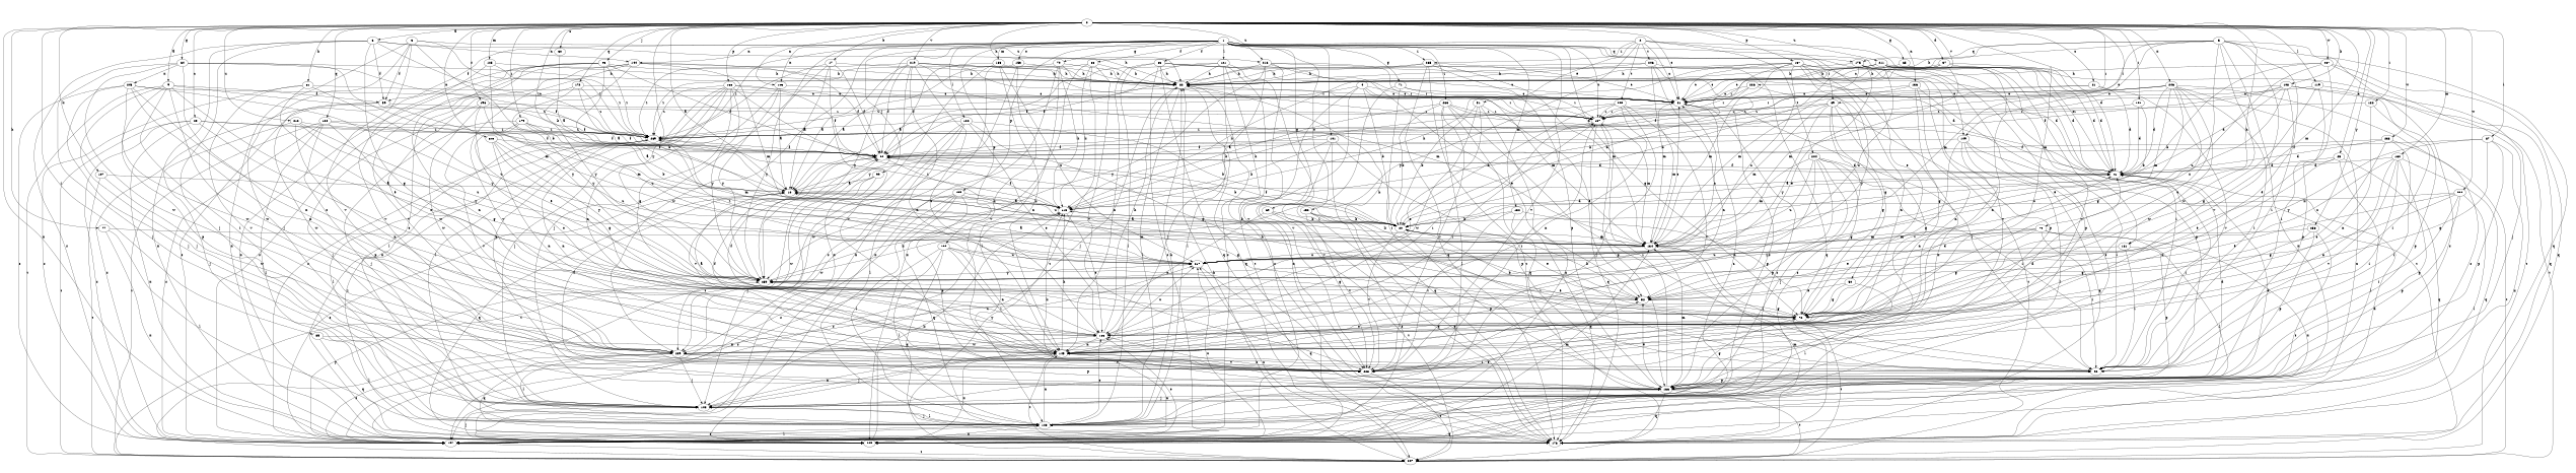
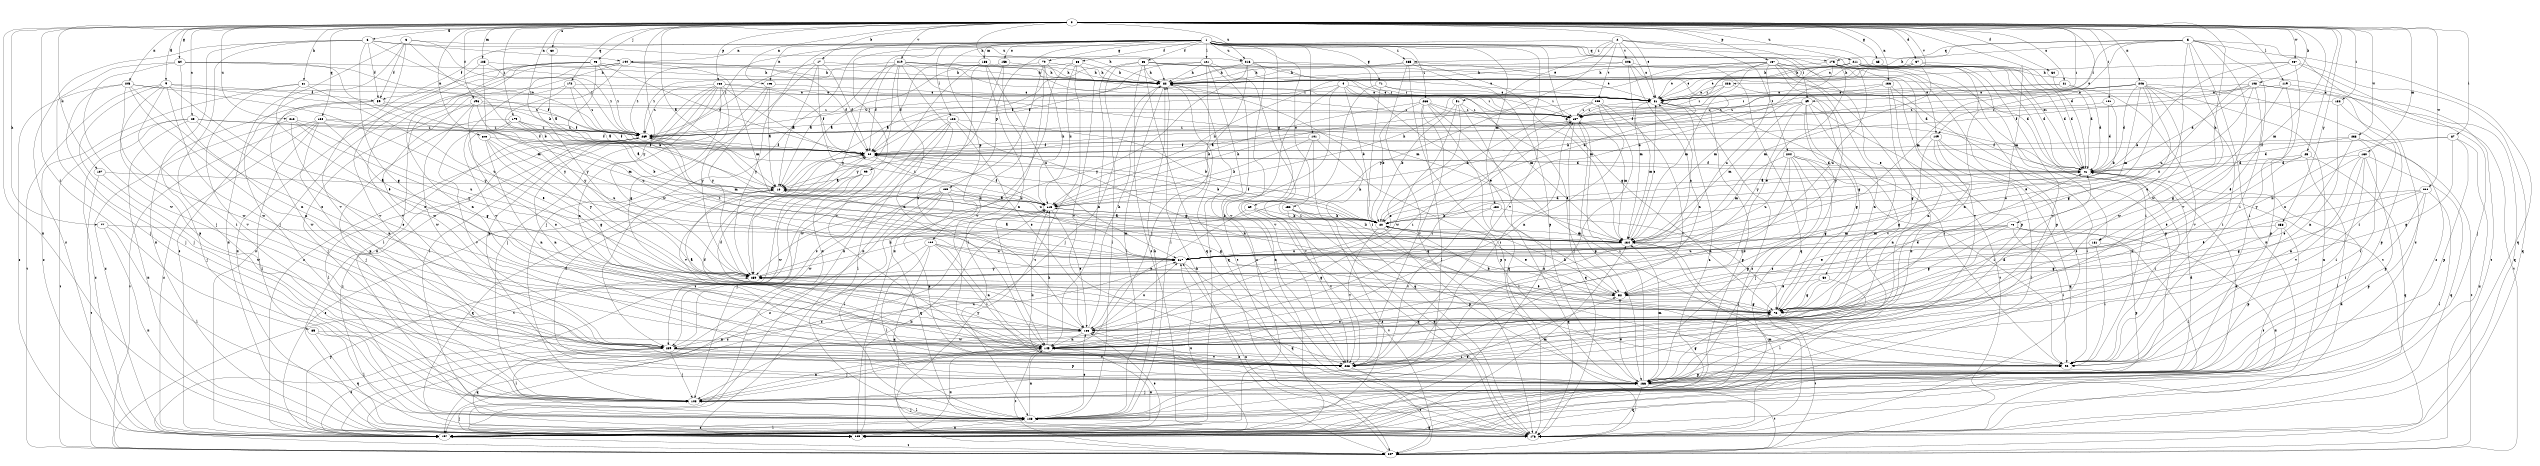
  strict digraph {
    0
    6
    9
    10
    17
    21
    23
    25
    30
    31
    37
    41
+   54
    64
    65
    77
    79
    81
    82
    85
    87
    95
    107
    108
    113
    119
    125
    130
    131
    136
    n31 [label=640]
    143
    149
    157
    158
    168
    172
    179
    181
    182
    187
    196
    211
    212
    216
    219
    226
    233
    236
    237
    243
    246
    249
    253
    259
    59
    72
    103
    144
    197
    269
    239
    92
    52
    166
    207
    176
    228
    62
    155
    123
    145
    134
    217
    20
    1
    55
    58
    69
    70
    71
    89
    99
    101
    121
    122
    132
    133
    152
    153
    159
    164
    175
    263
    265
    2
    50
    51
    203
    204
    206
    3
    4
    5
    0 -> 6 [label=a]
    0 -> 9 [label=a]
    0 -> 10 [label=a]
    0 -> 17 [label=b]
    0 -> 21 [label=c]
    0 -> 23 [label=c]
    0 -> 25 [label=c]
    0 -> 30 [label=c]
    0 -> 31 [label=c]
    0 -> 37 [label=d]
    0 -> 41 [label=d]
+   0 -> 54 [label=f]
    0 -> 64 [label=g]
    0 -> 65 [label=g]
    0 -> 77 [label=h]
    0 -> 79 [label=h]
    0 -> 81 [label=h]
    0 -> 82 [label=h]
    0 -> 85 [label=i]
    0 -> 87 [label=i]
    0 -> 95 [label=j]
    0 -> 107 [label=k]
    0 -> 108 [label=k]
    0 -> 113 [label=k]
    0 -> 119 [label=l]
    0 -> 125 [label=m]
    0 -> 130 [label=m]
    0 -> 131 [label=m]
    0 -> 136 [label=n]
    0 -> n31 [label=n]
    0 -> 143 [label=n]
    0 -> 149 [label=o]
    0 -> 157 [label=p]
    0 -> 158 [label=p]
    0 -> 168 [label=q]
    0 -> 172 [label=q]
    0 -> 179 [label=r]
    0 -> 181 [label=r]
    0 -> 182 [label=r]
    0 -> 187 [label=r]
    0 -> 196 [label=s]
    0 -> 211 [label=u]
    0 -> 212 [label=u]
    0 -> 216 [label=u]
    0 -> 219 [label=v]
    0 -> 226 [label=v]
    0 -> 233 [label=w]
    0 -> 236 [label=w]
    0 -> 237 [label=w]
-   64 -> 243 [label=x]
+   0 -> 243 [label=x]
    0 -> 246 [label=x]
    0 -> 249 [label=x]
    0 -> 253 [label=y]
    0 -> 259 [label=y]
    6 -> 82 [label=h]
    6 -> 249 [label=x]
    6 -> 59 [label=f]
    6 -> 72 [label=g]
    6 -> 103 [label=j]
    6 -> 144 [label=n]
    6 -> 197 [label=s]
    6 -> 269 [label=z]
    9 -> 59 [label=f]
    9 -> 103 [label=j]
    9 -> 269 [label=z]
    9 -> 239 [label=w]
    9 -> 92 [label=i]
    9 -> 52 [label=e]
    9 -> 166 [label=p]
    9 -> 207 [label=t]
    10 -> 113 [label=k]
    10 -> 197 [label=s]
    10 -> 176 [label=q]
    17 -> 10 [label=a]
    17 -> 82 [label=h]
    17 -> 249 [label=x]
    17 -> 259 [label=y]
    17 -> 228 [label=v]
    17 -> 62 [label=f]
    21 -> 31 [label=c]
    21 -> 41 [label=d]
    21 -> 187 [label=r]
    21 -> 228 [label=v]
    23 -> 249 [label=x]
    23 -> 197 [label=s]
    23 -> 269 [label=z]
    23 -> 207 [label=t]
    23 -> 62 [label=f]
    23 -> 155 [label=o]
    25 -> 41 [label=d]
    25 -> 52 [label=e]
    25 -> 176 [label=q]
    25 -> 123 [label=l]
    25 -> 145 [label=n]
    30 -> 10 [label=a]
    31 -> 187 [label=r]
    31 -> 197 [label=s]
    31 -> 92 [label=i]
    31 -> 134 [label=m]
    37 -> 31 [label=c]
    37 -> 41 [label=d]
    37 -> 82 [label=h]
    37 -> 187 [label=r]
    37 -> 155 [label=o]
    37 -> 134 [label=m]
    41 -> 10 [label=a]
    41 -> 92 [label=i]
    41 -> 62 [label=f]
+   54 -> 41 [label=d]
    64 -> 82 [label=h]
    64 -> 103 [label=j]
    64 -> 239 [label=w]
    64 -> 62 [label=f]
    64 -> 145 [label=n]
    64 -> 134 [label=m]
    65 -> 41 [label=d]
    65 -> 82 [label=h]
    77 -> 249 [label=x]
    77 -> 123 [label=l]
    77 -> 134 [label=m]
    79 -> 249 [label=x]
    79 -> 259 [label=y]
    79 -> 72 [label=g]
    79 -> 92 [label=i]
    79 -> 52 [label=e]
    79 -> 123 [label=l]
    79 -> 134 [label=m]
    81 -> 31 [label=c]
    81 -> 197 [label=s]
    81 -> 228 [label=v]
    81 -> 155 [label=o]
    81 -> 217 [label=u]
    82 -> 31 [label=c]
    82 -> 103 [label=j]
    82 -> 176 [label=q]
    82 -> 123 [label=l]
    85 -> 176 [label=q]
    85 -> 123 [label=l]
    85 -> 145 [label=n]
    87 -> 249 [label=x]
    87 -> 259 [label=y]
    87 -> 72 [label=g]
    87 -> 166 [label=p]
    87 -> 62 [label=f]
    95 -> 82 [label=h]
    95 -> 249 [label=x]
    95 -> 197 [label=s]
    95 -> 269 [label=z]
    95 -> 228 [label=v]
    95 -> 62 [label=f]
    95 -> 145 [label=n]
    95 -> 20 [label=b]
    107 -> 10 [label=a]
    107 -> 239 [label=w]
    107 -> 207 [label=t]
    108 -> 31 [label=c]
    108 -> 41 [label=d]
    108 -> 269 [label=z]
    108 -> 92 [label=i]
    108 -> 52 [label=e]
    108 -> 176 [label=q]
    108 -> 62 [label=f]
    108 -> 217 [label=u]
    113 -> 10 [label=a]
    113 -> 197 [label=s]
    113 -> 269 [label=z]
    113 -> 62 [label=f]
    113 -> 155 [label=o]
    113 -> 20 [label=b]
    119 -> 31 [label=c]
    119 -> 72 [label=g]
    119 -> 166 [label=p]
    119 -> 207 [label=t]
    125 -> 82 [label=h]
    125 -> 259 [label=y]
    125 -> 269 [label=z]
    125 -> 228 [label=v]
    130 -> 41 [label=d]
    130 -> 92 [label=i]
    130 -> 166 [label=p]
    130 -> 176 [label=q]
    130 -> 228 [label=v]
    130 -> 145 [label=n]
    130 -> 217 [label=u]
    131 -> 92 [label=i]
    131 -> 166 [label=p]
    131 -> 217 [label=u]
    136 -> 31 [label=c]
    136 -> 72 [label=g]
    136 -> 269 [label=z]
    136 -> 166 [label=p]
    136 -> 145 [label=n]
    n31 -> 259 [label=y]
    n31 -> 72 [label=g]
    n31 -> 62 [label=f]
    n31 -> 145 [label=n]
    n31 -> 217 [label=u]
    143 -> 10 [label=a]
    143 -> 31 [label=c]
    143 -> 259 [label=y]
    143 -> 103 [label=j]
    149 -> 72 [label=g]
    149 -> 92 [label=i]
    149 -> 176 [label=q]
    149 -> 62 [label=f]
    149 -> 123 [label=l]
    149 -> 145 [label=n]
    157 -> 31 [label=c]
    157 -> 82 [label=h]
    157 -> 113 [label=k]
    157 -> 249 [label=x]
    157 -> 72 [label=g]
    157 -> 166 [label=p]
    157 -> 228 [label=v]
    157 -> 145 [label=n]
    157 -> 134 [label=m]
    157 -> 217 [label=u]
    157 -> 20 [label=b]
    158 -> 31 [label=c]
    158 -> 259 [label=y]
    158 -> 72 [label=g]
    158 -> 197 [label=s]
    158 -> 269 [label=z]
    158 -> 166 [label=p]
    158 -> 62 [label=f]
    158 -> 123 [label=l]
    158 -> 145 [label=n]
    158 -> 20 [label=b]
    168 -> 72 [label=g]
    168 -> 197 [label=s]
    168 -> 269 [label=z]
    168 -> 166 [label=p]
    168 -> 207 [label=t]
    168 -> 62 [label=f]
    168 -> 123 [label=l]
    172 -> 10 [label=a]
    172 -> 31 [label=c]
    172 -> 259 [label=y]
    172 -> 269 [label=z]
    172 -> 239 [label=w]
    179 -> 10 [label=a]
    179 -> 103 [label=j]
    179 -> 269 [label=z]
    179 -> 228 [label=v]
    179 -> 62 [label=f]
    179 -> 155 [label=o]
    179 -> 20 [label=b]
    181 -> 41 [label=d]
    181 -> 187 [label=r]
    181 -> 20 [label=b]
    182 -> 187 [label=r]
    182 -> 166 [label=p]
    182 -> 145 [label=n]
    187 -> 269 [label=z]
    187 -> 166 [label=p]
    187 -> 176 [label=q]
    187 -> 134 [label=m]
    196 -> 187 [label=r]
    196 -> 103 [label=j]
    196 -> 239 [label=w]
    196 -> 52 [label=e]
    196 -> 62 [label=f]
    196 -> 217 [label=u]
    211 -> 31 [label=c]
    211 -> 41 [label=d]
    211 -> 82 [label=h]
    211 -> 92 [label=i]
    211 -> 207 [label=t]
    211 -> 228 [label=v]
    211 -> 145 [label=n]
    211 -> 217 [label=u]
    211 -> 20 [label=b]
    212 -> 259 [label=y]
    212 -> 103 [label=j]
    212 -> 269 [label=z]
    212 -> 145 [label=n]
    212 -> 217 [label=u]
    216 -> 41 [label=d]
    216 -> 82 [label=h]
    216 -> 187 [label=r]
    216 -> 259 [label=y]
    216 -> 103 [label=j]
    216 -> 52 [label=e]
    216 -> 228 [label=v]
    219 -> 10 [label=a]
    219 -> 31 [label=c]
    219 -> 82 [label=h]
    219 -> 187 [label=r]
    219 -> 259 [label=y]
    219 -> 269 [label=z]
    219 -> 62 [label=f]
    219 -> 155 [label=o]
    219 -> 145 [label=n]
    219 -> 134 [label=m]
    226 -> 31 [label=c]
    226 -> 187 [label=r]
    226 -> 259 [label=y]
    226 -> 62 [label=f]
    233 -> 41 [label=d]
    233 -> 92 [label=i]
    233 -> 207 [label=t]
    233 -> 62 [label=f]
    233 -> 155 [label=o]
    236 -> 113 [label=k]
    236 -> 72 [label=g]
    236 -> 92 [label=i]
    236 -> 52 [label=e]
    236 -> 166 [label=p]
    236 -> 123 [label=l]
    237 -> 82 [label=h]
    237 -> 103 [label=j]
    237 -> 92 [label=i]
    237 -> 176 [label=q]
    237 -> 217 [label=u]
    237 -> 20 [label=b]
    243 -> 31 [label=c]
    243 -> 259 [label=y]
    243 -> 103 [label=j]
    243 -> 197 [label=s]
    243 -> 239 [label=w]
    243 -> 155 [label=o]
    243 -> 145 [label=n]
    246 -> 31 [label=c]
    246 -> 41 [label=d]
    246 -> 113 [label=k]
    246 -> 249 [label=x]
    246 -> 72 [label=g]
    246 -> 197 [label=s]
    246 -> 269 [label=z]
    246 -> 239 [label=w]
    246 -> 92 [label=i]
    246 -> 52 [label=e]
    246 -> 134 [label=m]
    249 -> 113 [label=k]
    249 -> 103 [label=j]
    249 -> 134 [label=m]
    249 -> 217 [label=u]
    253 -> 72 [label=g]
    253 -> 197 [label=s]
    253 -> 166 [label=p]
    253 -> 134 [label=m]
    259 -> 113 [label=k]
    259 -> 52 [label=e]
    59 -> 187 [label=r]
    59 -> 197 [label=s]
    59 -> 239 [label=w]
    59 -> 134 [label=m]
    72 -> 41 [label=d]
    72 -> 207 [label=t]
    72 -> 155 [label=o]
    72 -> 20 [label=b]
    103 -> 41 [label=d]
    103 -> 123 [label=l]
    103 -> 145 [label=n]
    144 -> 82 [label=h]
    144 -> 259 [label=y]
    144 -> 197 [label=s]
    144 -> 228 [label=v]
    144 -> 62 [label=f]
    144 -> 123 [label=l]
    144 -> 134 [label=m]
    197 -> 259 [label=y]
    197 -> 207 [label=t]
    197 -> 155 [label=o]
    197 -> 123 [label=l]
    197 -> 145 [label=n]
    269 -> 62 [label=f]
    269 -> 123 [label=l]
    269 -> 145 [label=n]
    269 -> 134 [label=m]
    239 -> 103 [label=j]
    239 -> 197 [label=s]
    239 -> 166 [label=p]
    239 -> 176 [label=q]
    239 -> 228 [label=v]
    239 -> 123 [label=l]
    239 -> 217 [label=u]
    92 -> 166 [label=p]
    52 -> 82 [label=h]
    52 -> 72 [label=g]
    52 -> 20 [label=b]
    166 -> 41 [label=d]
    166 -> 82 [label=h]
    166 -> 113 [label=k]
    166 -> 187 [label=r]
    166 -> 72 [label=g]
    166 -> 103 [label=j]
    166 -> 52 [label=e]
    166 -> 207 [label=t]
    166 -> 176 [label=q]
    166 -> 62 [label=f]
    166 -> 155 [label=o]
    166 -> 134 [label=m]
    207 -> 82 [label=h]
    207 -> 217 [label=u]
    176 -> 41 [label=d]
    176 -> 269 [label=z]
    176 -> 134 [label=m]
    228 -> 187 [label=r]
    228 -> 207 [label=t]
    228 -> 62 [label=f]
    62 -> 41 [label=d]
    62 -> 228 [label=v]
    62 -> 217 [label=u]
    62 -> 20 [label=b]
    155 -> 10 [label=a]
    155 -> 82 [label=h]
    155 -> 187 [label=r]
    155 -> 239 [label=w]
    155 -> 62 [label=f]
    155 -> 145 [label=n]
    155 -> 217 [label=u]
    123 -> 31 [label=c]
    123 -> 82 [label=h]
    123 -> 249 [label=x]
    123 -> 103 [label=j]
    123 -> 197 [label=s]
    123 -> 52 [label=e]
    123 -> 176 [label=q]
    123 -> 155 [label=o]
    123 -> 145 [label=n]
    145 -> 41 [label=d]
    145 -> 113 [label=k]
    145 -> 187 [label=r]
    145 -> 249 [label=x]
    145 -> 259 [label=y]
    145 -> 103 [label=j]
    145 -> 92 [label=i]
    145 -> 207 [label=t]
    145 -> 228 [label=v]
    134 -> 10 [label=a]
    134 -> 31 [label=c]
    134 -> 113 [label=k]
    134 -> 92 [label=i]
    134 -> 217 [label=u]
    217 -> 10 [label=a]
    217 -> 31 [label=c]
    217 -> 259 [label=y]
    217 -> 269 [label=z]
    217 -> 176 [label=q]
    20 -> 41 [label=d]
    20 -> 52 [label=e]
    20 -> 166 [label=p]
    20 -> 228 [label=v]
    20 -> 62 [label=f]
    20 -> 134 [label=m]
    1 -> 131 [label=m]
    1 -> 143 [label=n]
    1 -> 149 [label=o]
-   1 -> 187 [label=u]
+   1 -> 216 [label=u]
    1 -> 259 [label=y]
    1 -> 59 [label=f]
    1 -> 72 [label=g]
    1 -> 103 [label=j]
    1 -> 144 [label=n]
    1 -> 239 [label=w]
    1 -> 228 [label=v]
    1 -> 55 [label=f]
    1 -> 58 [label=f]
    1 -> 69 [label=g]
    1 -> 70 [label=g]
    1 -> 71 [label=g]
    1 -> 89 [label=i]
    1 -> 99 [label=j]
    1 -> 101 [label=j]
    1 -> 121 [label=l]
    1 -> 122 [label=l]
    1 -> 132 [label=m]
    1 -> 133 [label=m]
    1 -> 152 [label=o]
    1 -> 153 [label=o]
    1 -> 159 [label=p]
    1 -> 164 [label=p]
    1 -> 175 [label=q]
    1 -> 263 [label=z]
    1 -> 265 [label=z]
    55 -> 31 [label=c]
    55 -> 41 [label=d]
    55 -> 82 [label=h]
    55 -> 187 [label=r]
    55 -> 197 [label=s]
    55 -> 176 [label=q]
    55 -> 123 [label=l]
    55 -> 145 [label=n]
    58 -> 82 [label=h]
    58 -> 113 [label=k]
    58 -> 249 [label=x]
    58 -> 269 [label=z]
    58 -> 207 [label=t]
    58 -> 228 [label=v]
    69 -> 207 [label=t]
    69 -> 176 [label=q]
    69 -> 155 [label=o]
    69 -> 20 [label=b]
    70 -> 10 [label=a]
    70 -> 41 [label=d]
    70 -> 82 [label=h]
    70 -> 113 [label=k]
    70 -> 249 [label=x]
    70 -> 123 [label=l]
    71 -> 31 [label=c]
    71 -> 187 [label=r]
    71 -> 92 [label=i]
    71 -> 228 [label=v]
    89 -> 10 [label=a]
    89 -> 187 [label=r]
    89 -> 259 [label=y]
    89 -> 72 [label=g]
    89 -> 197 [label=s]
    89 -> 207 [label=t]
    89 -> 228 [label=v]
    89 -> 134 [label=m]
    99 -> 10 [label=a]
    99 -> 103 [label=j]
    99 -> 239 [label=w]
    99 -> 207 [label=t]
    101 -> 113 [label=k]
    101 -> 166 [label=p]
    101 -> 176 [label=q]
    101 -> 228 [label=v]
    101 -> 62 [label=f]
    121 -> 10 [label=a]
    121 -> 82 [label=h]
    121 -> 197 [label=s]
    121 -> 92 [label=i]
    121 -> 207 [label=t]
    121 -> 62 [label=f]
    121 -> 123 [label=l]
    122 -> 72 [label=g]
    122 -> 269 [label=z]
    122 -> 239 [label=w]
    122 -> 207 [label=t]
    122 -> 155 [label=o]
    122 -> 123 [label=l]
    122 -> 20 [label=b]
    132 -> 72 [label=g]
    132 -> 176 [label=q]
    132 -> 228 [label=v]
    132 -> 20 [label=b]
    133 -> 82 [label=h]
    133 -> 249 [label=x]
    133 -> 62 [label=f]
    133 -> 145 [label=n]
    133 -> 217 [label=u]
    152 -> 197 [label=s]
    152 -> 92 [label=i]
    152 -> 176 [label=q]
    152 -> 228 [label=v]
    152 -> 20 [label=b]
    153 -> 82 [label=h]
    153 -> 249 [label=x]
    153 -> 197 [label=s]
    153 -> 228 [label=v]
    159 -> 113 [label=k]
    159 -> 72 [label=g]
    159 -> 197 [label=s]
    159 -> 239 [label=w]
    159 -> 166 [label=p]
    159 -> 176 [label=q]
    159 -> 123 [label=l]
    164 -> 72 [label=g]
    164 -> 197 [label=s]
    164 -> 92 [label=i]
    164 -> 176 [label=q]
    164 -> 123 [label=l]
    164 -> 145 [label=n]
    164 -> 217 [label=u]
    175 -> 82 [label=h]
    175 -> 197 [label=s]
    175 -> 52 [label=e]
    175 -> 166 [label=p]
    175 -> 207 [label=t]
    175 -> 134 [label=m]
    263 -> 113 [label=k]
    263 -> 187 [label=r]
    263 -> 92 [label=i]
    263 -> 52 [label=e]
    263 -> 176 [label=q]
    263 -> 228 [label=v]
    263 -> 123 [label=l]
    263 -> 20 [label=b]
    265 -> 31 [label=c]
    265 -> 82 [label=h]
    265 -> 166 [label=p]
    265 -> 207 [label=t]
    265 -> 176 [label=q]
    265 -> 62 [label=f]
    265 -> 134 [label=m]
    2 -> 31 [label=c]
    2 -> 41 [label=s]
    2 -> 259 [label=y]
    2 -> 269 [label=z]
    2 -> 265 [label=z]
    2 -> 50 [label=e]
    2 -> 51 [label=e]
    2 -> 203 [label=t]
    2 -> 204 [label=t]
    2 -> 206 [label=t]
    50 -> 72 [label=g]
    50 -> 52 [label=e]
    50 -> 123 [label=l]
    51 -> 187 [label=r]
    51 -> 249 [label=x]
    51 -> 239 [label=w]
    51 -> 155 [label=o]
    51 -> 20 [label=b]
    203 -> 113 [label=k]
    203 -> 187 [label=r]
    203 -> 103 [label=j]
    203 -> 228 [label=v]
    203 -> 145 [label=n]
    203 -> 20 [label=b]
    204 -> 41 [label=d]
    204 -> 72 [label=g]
    204 -> 103 [label=j]
    204 -> 92 [label=i]
    204 -> 166 [label=p]
    204 -> 145 [label=n]
    204 -> 134 [label=m]
    204 -> 217 [label=u]
    206 -> 82 [label=h]
    206 -> 113 [label=k]
    206 -> 197 [label=s]
    206 -> 176 [label=q]
    206 -> 145 [label=n]
    206 -> 134 [label=m]
    3 -> 216 [label=u]
    3 -> 249 [label=x]
    3 -> 59 [label=f]
    3 -> 103 [label=j]
    3 -> 269 [label=z]
    3 -> 228 [label=v]
    3 -> 20 [label=b]
    4 -> 31 [label=c]
    4 -> 187 [label=r]
    4 -> 249 [label=x]
    4 -> 197 [label=s]
    4 -> 269 [label=z]
    4 -> 134 [label=m]
    4 -> 20 [label=b]
    5 -> 31 [label=c]
    5 -> 82 [label=h]
    5 -> 249 [label=x]
    5 -> 197 [label=s]
    5 -> 239 [label=w]
    5 -> 92 [label=i]
    5 -> 176 [label=q]
    5 -> 228 [label=v]
    5 -> 155 [label=o]
    5 -> 134 [label=m]
    5 -> 89 [label=i]
    5 -> 175 [label=q]
  }
